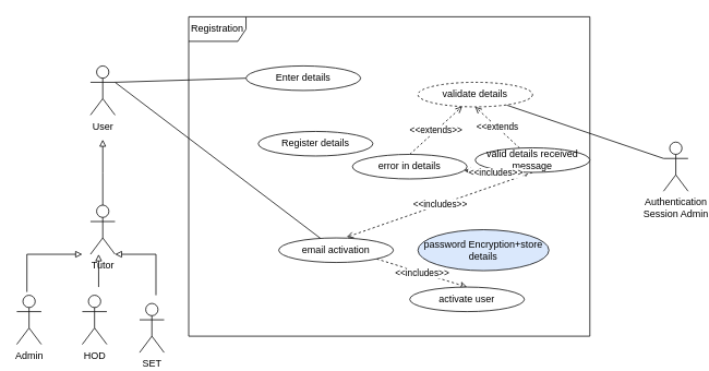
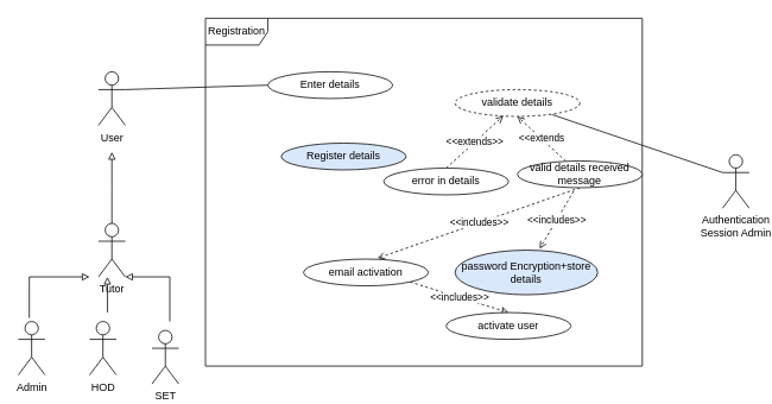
  <mxCell id="0" />
  <mxCell id="1" parent="0" />
  <mxCell id="2" value="Registration" style="shape=umlFrame;whiteSpace=wrap;html=1;width=70;height=30;" parent="1" vertex="1"><mxGeometry x="230" y="20" width="490" height="390" as="geometry" /></mxCell>
  <mxCell id="3" style="rounded=0;orthogonalLoop=1;jettySize=auto;html=1;exitX=1;exitY=0.333;exitDx=0;exitDy=0;exitPerimeter=0;entryX=0;entryY=0.5;entryDx=0;entryDy=0;endArrow=none;endFill=0;" parent="1" source="5" target="8" edge="1"><mxGeometry relative="1" as="geometry" /></mxCell>
- <mxCell id="4" style="edgeStyle=none;rounded=0;orthogonalLoop=1;jettySize=auto;html=1;exitX=1;exitY=0.333;exitDx=0;exitDy=0;exitPerimeter=0;endArrow=none;endFill=0;" parent="1" source="5" target="21" edge="1"><mxGeometry relative="1" as="geometry" /></mxCell>
  <mxCell id="5" value="User" style="shape=umlActor;verticalLabelPosition=bottom;verticalAlign=top;html=1;" parent="1" vertex="1"><mxGeometry x="110" y="80" width="30" height="60" as="geometry" /></mxCell>
  <mxCell id="6" value="" style="edgeStyle=orthogonalEdgeStyle;rounded=0;orthogonalLoop=1;jettySize=auto;html=1;endArrow=block;endFill=0;" parent="1" source="7" edge="1"><mxGeometry relative="1" as="geometry"><mxPoint x="125" y="170" as="targetPoint" /></mxGeometry></mxCell>
  <mxCell id="7" value="Tutor" style="shape=umlActor;verticalLabelPosition=bottom;verticalAlign=top;html=1;" parent="1" vertex="1"><mxGeometry x="110" y="250" width="30" height="60" as="geometry" /></mxCell>
  <mxCell id="8" value="Enter details" style="ellipse;whiteSpace=wrap;html=1;" parent="1" vertex="1"><mxGeometry x="300" y="80" width="140" height="30" as="geometry" /></mxCell>
- <mxCell id="9" value="Register details" style="ellipse;whiteSpace=wrap;html=1;" parent="1" vertex="1"><mxGeometry x="315" y="160" width="140" height="30" as="geometry" /></mxCell>
+ <mxCell id="9" value="Register details" style="ellipse;whiteSpace=wrap;html=1;fillColor=#dae8fc;" parent="1" vertex="1"><mxGeometry x="315" y="160" width="140" height="30" as="geometry" /></mxCell>
  <mxCell id="10" value="Admin" style="shape=umlActor;verticalLabelPosition=bottom;verticalAlign=top;html=1;" parent="1" vertex="1"><mxGeometry x="20" y="360" width="30" height="60" as="geometry" /></mxCell>
  <mxCell id="11" value="HOD" style="shape=umlActor;verticalLabelPosition=bottom;verticalAlign=top;html=1;" parent="1" vertex="1"><mxGeometry x="100" y="360" width="30" height="60" as="geometry" /></mxCell>
  <mxCell id="12" value="SET" style="shape=umlActor;verticalLabelPosition=bottom;verticalAlign=top;html=1;" parent="1" vertex="1"><mxGeometry x="170" y="370" width="30" height="60" as="geometry" /></mxCell>
  <mxCell id="13" value="" style="edgeStyle=orthogonalEdgeStyle;rounded=0;orthogonalLoop=1;jettySize=auto;html=1;endArrow=block;endFill=0;" parent="1" edge="1"><mxGeometry relative="1" as="geometry"><mxPoint x="120" y="350" as="sourcePoint" /><mxPoint x="120" y="310" as="targetPoint" /><Array as="points"><mxPoint x="120" y="330" /><mxPoint x="120" y="330" /></Array></mxGeometry></mxCell>
  <mxCell id="14" value="" style="edgeStyle=orthogonalEdgeStyle;rounded=0;orthogonalLoop=1;jettySize=auto;html=1;endArrow=block;endFill=0;" parent="1" edge="1"><mxGeometry relative="1" as="geometry"><mxPoint x="190" y="360" as="sourcePoint" /><mxPoint x="140" y="310" as="targetPoint" /><Array as="points"><mxPoint x="190" y="310" /></Array></mxGeometry></mxCell>
  <mxCell id="15" value="" style="edgeStyle=orthogonalEdgeStyle;rounded=0;orthogonalLoop=1;jettySize=auto;html=1;endArrow=block;endFill=0;exitX=0.413;exitY=-0.066;exitDx=0;exitDy=0;exitPerimeter=0;" parent="1" source="10" edge="1"><mxGeometry relative="1" as="geometry"><mxPoint x="130" y="360" as="sourcePoint" /><mxPoint x="100" y="310" as="targetPoint" /><Array as="points"><mxPoint x="32" y="310" /></Array></mxGeometry></mxCell>
  <mxCell id="16" value="" style="edgeStyle=none;rounded=0;orthogonalLoop=1;jettySize=auto;html=1;exitX=0;exitY=0.333;exitDx=0;exitDy=0;exitPerimeter=0;endArrow=none;endFill=0;" parent="1" source="17" target="19" edge="1"><mxGeometry relative="1" as="geometry" /></mxCell>
  <mxCell id="17" value="Authentication &lt;br&gt;Session Admin" style="shape=umlActor;verticalLabelPosition=bottom;verticalAlign=top;html=1;" parent="1" vertex="1"><mxGeometry x="810" y="173" width="30" height="60" as="geometry" /></mxCell>
  <mxCell id="18" value="&amp;lt;&amp;lt;extends" style="edgeStyle=none;rounded=0;orthogonalLoop=1;jettySize=auto;html=1;dashed=1;endArrow=open;endFill=0;entryX=0.5;entryY=1;entryDx=0;entryDy=0;" parent="1" source="23" target="19" edge="1"><mxGeometry relative="1" as="geometry" /></mxCell>
  <mxCell id="19" value="validate details" style="ellipse;whiteSpace=wrap;html=1;dashed=1;" parent="1" vertex="1"><mxGeometry x="510" y="100" width="140" height="30" as="geometry" /></mxCell>
  <mxCell id="20" value="&amp;lt;&amp;lt;includes&amp;gt;&amp;gt;" style="edgeStyle=none;rounded=0;orthogonalLoop=1;jettySize=auto;html=1;exitX=1;exitY=1;exitDx=0;exitDy=0;entryX=0.5;entryY=0;entryDx=0;entryDy=0;endArrow=classic;endFill=0;dashed=1;" parent="1" source="21" target="26" edge="1"><mxGeometry relative="1" as="geometry" /></mxCell>
  <mxCell id="21" value="email activation" style="ellipse;whiteSpace=wrap;html=1;" parent="1" vertex="1"><mxGeometry x="340" y="290" width="140" height="30" as="geometry" /></mxCell>
  <mxCell id="22" value="&amp;lt;&amp;lt;includes&amp;gt;&amp;gt;" style="edgeStyle=none;rounded=0;orthogonalLoop=1;jettySize=auto;html=1;exitX=0.5;exitY=1;exitDx=0;exitDy=0;dashed=1;endArrow=open;endFill=0;entryX=0.593;entryY=-0.033;entryDx=0;entryDy=0;entryPerimeter=0;" parent="1" source="23" edge="1" target="21"><mxGeometry relative="1" as="geometry"><mxPoint x="420" y="260" as="targetPoint" /></mxGeometry></mxCell>
  <mxCell id="23" value="valid details received message" style="ellipse;whiteSpace=wrap;html=1;" parent="1" vertex="1"><mxGeometry x="580" y="180" width="140" height="30" as="geometry" /></mxCell>
  <mxCell id="24" value="&amp;lt;&amp;lt;extends&amp;gt;&amp;gt;" style="edgeStyle=none;rounded=0;orthogonalLoop=1;jettySize=auto;html=1;exitX=0.5;exitY=0;exitDx=0;exitDy=0;dashed=1;endArrow=open;endFill=0;" parent="1" source="25" target="19" edge="1"><mxGeometry relative="1" as="geometry" /></mxCell>
  <mxCell id="25" value="error in details" style="ellipse;whiteSpace=wrap;html=1;" parent="1" vertex="1"><mxGeometry x="430" y="188" width="140" height="30" as="geometry" /></mxCell>
  <mxCell id="26" value="activate user" style="ellipse;whiteSpace=wrap;html=1;" parent="1" vertex="1"><mxGeometry x="500" y="350" width="140" height="30" as="geometry" /></mxCell>
  <mxCell id="27" value="password Encryption+store details" style="ellipse;whiteSpace=wrap;html=1;fillColor=#dae8fc;" vertex="1" parent="1"><mxGeometry x="510" y="280" width="160" height="50" as="geometry" /></mxCell>
- <mxCell id="28" value="&amp;lt;&amp;lt;includes&amp;gt;&amp;gt;" style="edgeStyle=none;rounded=0;orthogonalLoop=1;jettySize=auto;html=1;exitX=0.45;exitY=1.133;exitDx=0;exitDy=0;dashed=1;endArrow=open;endFill=0;exitPerimeter=0;" edge="1" target="25" parent="1" source="23"><mxGeometry relative="1" as="geometry"><mxPoint x="590" y="260" as="targetPoint" /><mxPoint x="820" y="210" as="sourcePoint" /></mxGeometry></mxCell>
+ <mxCell id="28" value="&amp;lt;&amp;lt;includes&amp;gt;&amp;gt;" style="edgeStyle=none;rounded=0;orthogonalLoop=1;jettySize=auto;html=1;exitX=0.45;exitY=1.133;exitDx=0;exitDy=0;dashed=1;endArrow=open;endFill=0;entryX=0.593;entryY=-0.033;entryDx=0;entryDy=0;entryPerimeter=0;exitPerimeter=0;" edge="1" target="27" parent="1" source="23"><mxGeometry relative="1" as="geometry"><mxPoint x="590" y="260" as="targetPoint" /><mxPoint x="820" y="210" as="sourcePoint" /></mxGeometry></mxCell>
